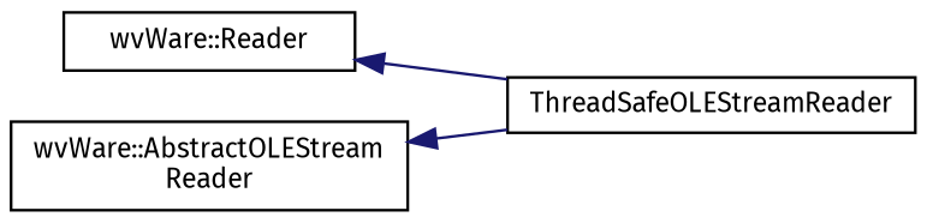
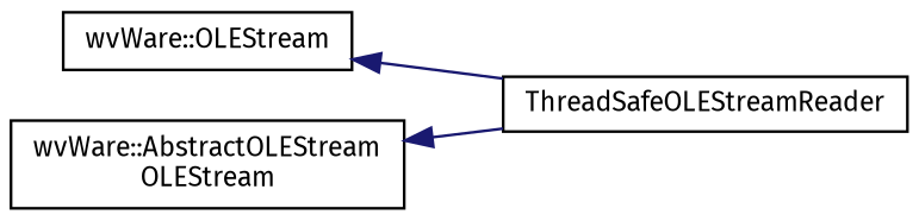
  digraph {
    fontname="Fira Sans"
    rankdir=LR
    node [color=black fillcolor=white fontname="Fira Sans" fontsize=10 shape=record style=filled]
    edge [color=midnightblue dir=back fontname="Fira Sans" fontsize=10 labelfontname=Helvetica labelfontsize=10 style=solid]
-   n1 [height=0.2 label="wvWare::Reader" width=0.4]
+   n1 [height=0.2 label="wvWare::OLEStream" width=0.4]
    n2 [height=0.2 label=ThreadSafeOLEStreamReader width=0.4]
-   n3 [height=0.2 label="wvWare::AbstractOLEStream\lReader" width=0.4]
+   n3 [height=0.2 label="wvWare::AbstractOLEStream\lOLEStream" width=0.4]
    n1 -> n2
    n3 -> n2
  }
